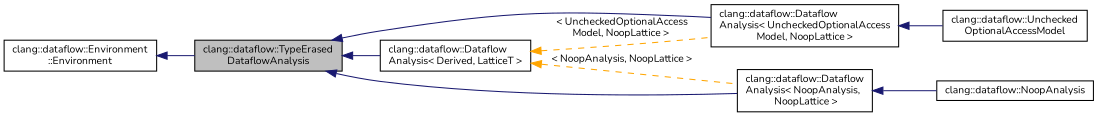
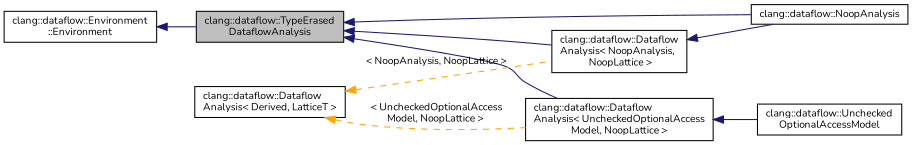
  digraph {
    fontname=Nunito
    rankdir=LR
    node [color=black fontname=Nunito fontsize=10 shape=record]
    edge [color=midnightblue dir=back fontname=Nunito fontsize=10 labelfontname=Helvetica labelfontsize=10 style=solid]
    n1 [fillcolor=grey75 fontcolor=black height=0.2 label="clang::dataflow::TypeErased\lDataflowAnalysis" style=filled width=0.4]
    n2 [height=0.2 label="clang::dataflow::Dataflow\lAnalysis\< Derived, LatticeT \>" width=0.4]
    n3 [height=0.2 label="clang::dataflow::Dataflow\lAnalysis\< UncheckedOptionalAccess\lModel, NoopLattice \>" width=0.4]
    n4 [height=0.2 label="clang::dataflow::Dataflow\lAnalysis\< NoopAnalysis,\l NoopLattice \>" width=0.4]
    n5 [height=0.2 label="clang::dataflow::Unchecked\lOptionalAccessModel" width=0.4]
    n6 [height=0.2 label="clang::dataflow::NoopAnalysis" width=0.4]
    n7 [height=0.2 label="clang::dataflow::Environment\l::Environment" width=0.4]
-   n1 -> n2
+   n1 -> n6
    n1 -> n3
    n1 -> n4
    n2 -> n3 [color=orange label=" \< UncheckedOptionalAccess\lModel, NoopLattice \>" style=dashed]
    n2 -> n4 [color=orange label=" \< NoopAnalysis, NoopLattice \>" style=dashed]
    n3 -> n5
    n4 -> n6
    n7 -> n1
  }
